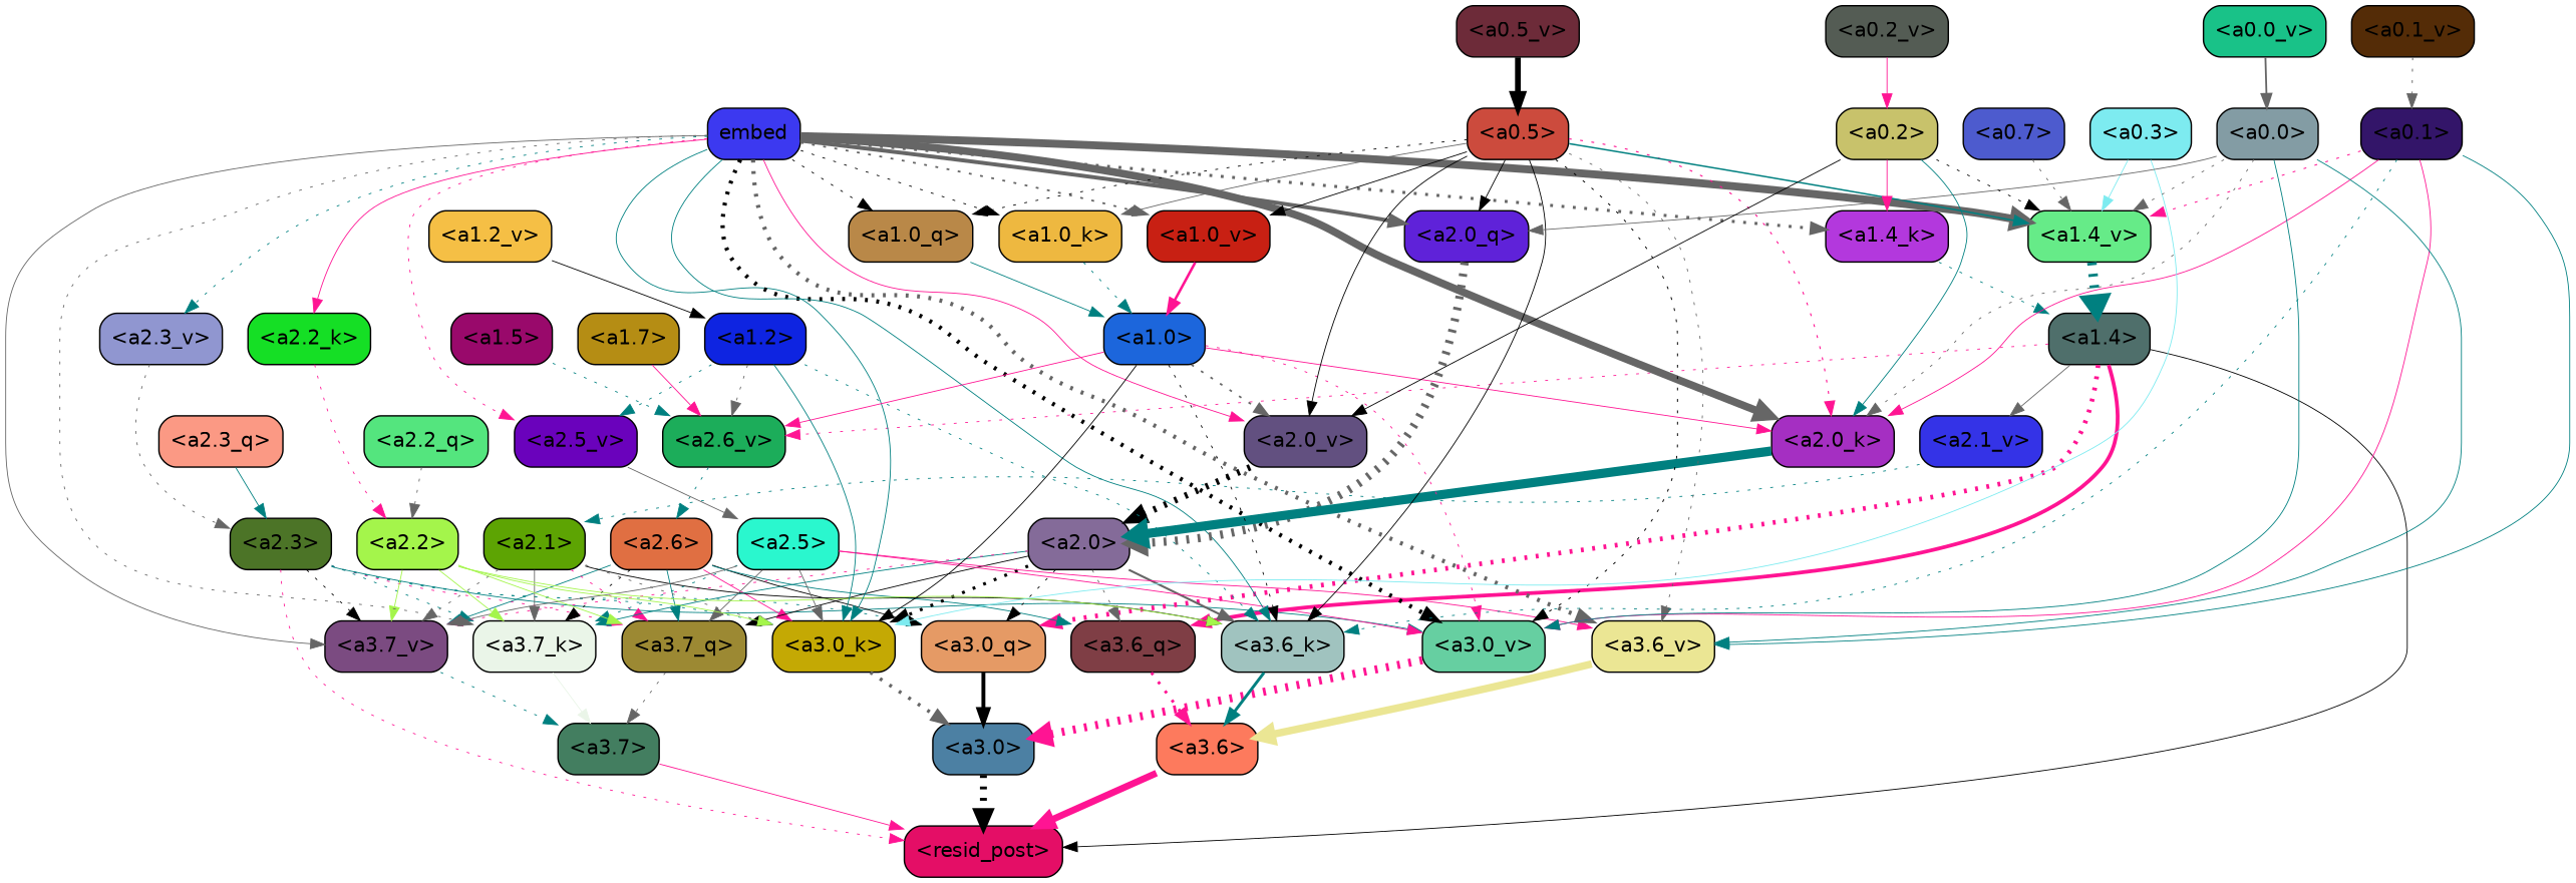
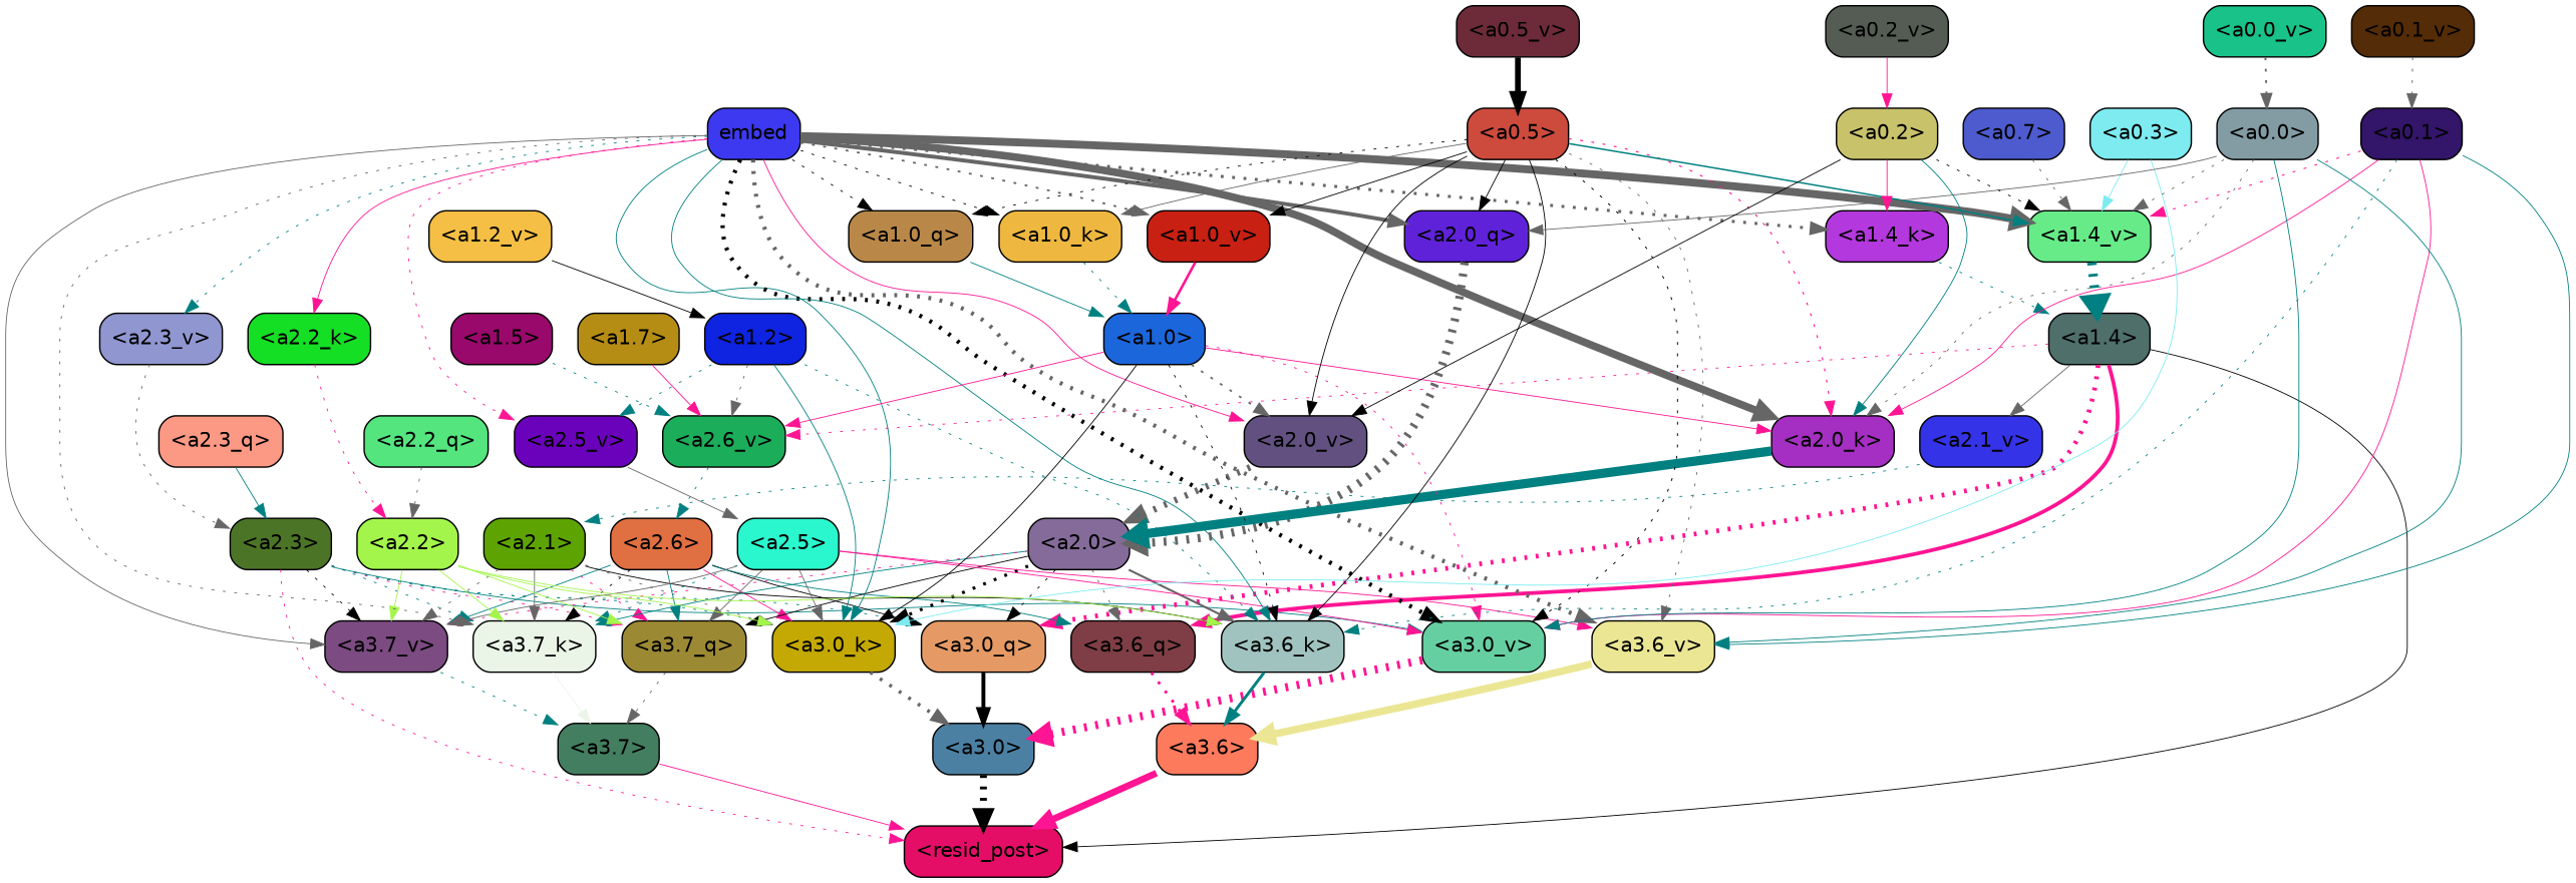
  strict digraph {
    splines=true
    node [color=black fontname=Helvetica shape=box style="filled, rounded"]
    edge [color=gray40 penwidth=0.6 style=dotted]
    "<a3.7>" [fillcolor="#437e60"]
    "<resid_post>" [fillcolor="#e40e66"]
    "<a3.6>" [fillcolor="#fd7a5d"]
    "<a3.0>" [fillcolor="#4c80a3"]
    "<a2.3>" [fillcolor="#4c7427"]
    "<a3.7_q>" [fillcolor="#9c8933"]
    "<a3.0_q>" [fillcolor="#e59a65"]
    "<a3.7_k>" [fillcolor="#eaf5e8"]
    "<a3.0_k>" [fillcolor="#c4a904"]
    "<a3.7_v>" [fillcolor="#7b4b81"]
    "<a3.0_v>" [fillcolor="#66cfa1"]
    "<a1.4>" [fillcolor="#4f6f6b"]
    "<a3.6_q>" [fillcolor="#7f3e45"]
    "<a2.6_v>" [fillcolor="#1cad5a"]
    "<a2.1_v>" [fillcolor="#3433e7"]
    "<a2.6>" [fillcolor="#e06f42"]
    "<a2.1>" [fillcolor="#5da403"]
    "<a2.0_v>" [fillcolor="#625080"]
    "<a2.0>" [fillcolor="#846b99"]
    "<a3.6_k>" [fillcolor="#a0c3bf"]
    "<a3.6_v>" [fillcolor="#ebe694"]
    "<a2.5>" [fillcolor="#2af7ce"]
    "<a2.2>" [fillcolor="#a4f54b"]
    embed [fillcolor="#3c39f0"]
    "<a2.0_q>" [fillcolor="#5f22d9"]
    "<a2.2_k>" [fillcolor="#15df25"]
    "<a2.0_k>" [fillcolor="#a52fc2"]
    "<a2.5_v>" [fillcolor="#6a02bc"]
    "<a2.3_v>" [fillcolor="#9096d0"]
    "<a1.0_q>" [fillcolor="#b98848"]
    "<a1.4_k>" [fillcolor="#b338dd"]
    "<a1.0_k>" [fillcolor="#eeb840"]
    "<a1.4_v>" [fillcolor="#66eb88"]
    "<a1.0_v>" [fillcolor="#c82013"]
    "<a1.0>" [fillcolor="#1c66dc"]
    "<a1.2>" [fillcolor="#0e24e1"]
    "<a0.5>" [fillcolor="#cc4b3d"]
    "<a0.1>" [fillcolor="#331569"]
    "<a0.3>" [fillcolor="#7debf0"]
    "<a0.0>" [fillcolor="#839ca4"]
    "<a2.3_q>" [fillcolor="#fb9984"]
    "<a2.2_q>" [fillcolor="#54e57e"]
    "<a0.2>" [fillcolor="#c8c26b"]
    "<a1.7>" [fillcolor="#b58d14"]
    "<a1.5>" [fillcolor="#99096b"]
    "<a1.2_v>" [fillcolor="#f5bf45"]
    "<a0.7>" [fillcolor="#4d5bce"]
    "<a0.5_v>" [fillcolor="#6d2b39"]
    "<a0.2_v>" [fillcolor="#545c54"]
    "<a0.1_v>" [fillcolor="#542c07"]
    "<a0.0_v>" [fillcolor="#19c288"]
    "<a3.7>" -> "<resid_post>" [color=deeppink style=solid]
    "<a3.6>" -> "<resid_post>" [color=deeppink penwidth=4.751612067222595 style=solid]
    "<a3.0>" -> "<resid_post>" [color=black penwidth=4.884142994880676]
    "<a2.3>" -> "<resid_post>" [color=deeppink]
    "<a2.3>" -> "<a3.7_q>" [color=deeppink]
    "<a2.3>" -> "<a3.0_q>" [color=teal]
    "<a2.3>" -> "<a3.7_k>" [color=teal]
    "<a2.3>" -> "<a3.0_k>" [color=teal]
    "<a2.3>" -> "<a3.7_v>" [color=black]
    "<a2.3>" -> "<a3.0_v>" [color=teal style=solid]
    "<a3.7_q>" -> "<a3.7>"
    "<a3.0_q>" -> "<a3.0>" [color=black penwidth=2.7421876192092896 style=solid]
    "<a3.7_k>" -> "<a3.7>" [color="#eaf5e8" style=""]
    "<a3.0_k>" -> "<a3.0>" [penwidth=2.476402521133423]
    "<a3.7_v>" -> "<a3.7>" [color=teal]
    "<a3.0_v>" -> "<a3.0>" [color=deeppink penwidth=5.652270674705505]
    "<a1.4>" -> "<resid_post>" [color=black style=solid]
    "<a1.4>" -> "<a3.0_q>" [color=deeppink penwidth=3.3040847778320312]
    "<a1.4>" -> "<a3.6_q>" [color=deeppink penwidth=2.6469622254371643 style=solid]
    "<a1.4>" -> "<a2.6_v>" [color=deeppink]
    "<a1.4>" -> "<a2.1_v>" [style=solid]
    "<a3.6_q>" -> "<a3.6>" [color=deeppink penwidth=2.091020345687866]
    "<a2.6_v>" -> "<a2.6>" [color=teal]
    "<a2.1_v>" -> "<a2.1>" [color=teal]
    "<a2.6>" -> "<a3.7_q>" [color=teal style=solid]
    "<a2.6>" -> "<a3.0_q>" [color=black style=solid]
    "<a2.6>" -> "<a3.7_k>" [color=black]
    "<a2.6>" -> "<a3.0_k>" [color=deeppink style=solid]
    "<a2.6>" -> "<a3.7_v>" [color=teal style=solid]
    "<a2.6>" -> "<a3.6_q>" [color=teal style=solid]
    "<a2.1>" -> "<a3.7_q>" [color=deeppink]
    "<a2.1>" -> "<a3.7_k>" [style=solid]
    "<a2.1>" -> "<a3.0_k>"
    "<a2.1>" -> "<a3.7_v>"
    "<a2.1>" -> "<a3.6_k>" [color=black style=solid]
-   "<a2.0_v>" -> "<a2.0>" [color=black penwidth=4.5950857400894165]
+   "<a2.0_v>" -> "<a2.0>" [penwidth=4.5950857400894165]
    "<a2.0>" -> "<a3.7_q>" [color=black style=solid]
    "<a2.0>" -> "<a3.0_q>" [color=black]
    "<a2.0>" -> "<a3.7_k>" [color=teal style=solid]
    "<a2.0>" -> "<a3.0_k>" [color=black penwidth=2.2137351036071777]
    "<a2.0>" -> "<a3.7_v>" [color=deeppink]
    "<a2.0>" -> "<a3.6_q>"
    "<a2.0>" -> "<a3.6_k>" [penwidth=1.4757367372512817 style=solid]
    "<a3.6_k>" -> "<a3.6>" [color=teal penwidth=2.048597991466522 style=solid]
    "<a3.6_v>" -> "<a3.6>" [color="#ebe694" penwidth=5.2550448179244995 style=""]
    "<a2.5>" -> "<a3.7_q>" [style=solid]
    "<a2.5>" -> "<a3.7_k>" [color=teal]
    "<a2.5>" -> "<a3.0_k>" [style=solid]
    "<a2.5>" -> "<a3.7_v>" [style=solid]
    "<a2.5>" -> "<a3.0_v>" [color=deeppink style=solid]
    "<a2.5>" -> "<a3.6_v>" [color=deeppink style=solid]
    "<a2.2>" -> "<a3.7_q>" [color="#a4f54b" style=""]
    "<a2.2>" -> "<a3.7_k>" [color="#a4f54b" style=""]
    "<a2.2>" -> "<a3.0_k>" [color="#a4f54b" style=""]
    "<a2.2>" -> "<a3.7_v>" [color="#a4f54b" style=""]
    "<a2.2>" -> "<a3.6_k>" [color="#a4f54b" style=""]
    embed -> "<a3.7_k>"
    embed -> "<a3.0_k>" [color=teal style=solid]
    embed -> "<a3.7_v>" [style=solid]
    embed -> "<a3.0_v>" [color=black penwidth=2.972973108291626]
    embed -> "<a2.0_v>" [color=deeppink style=solid]
    embed -> "<a3.6_k>" [color=teal style=solid]
    embed -> "<a3.6_v>" [penwidth=2.9582033157348633]
    embed -> "<a2.0_q>" [penwidth=2.7699792869389057 style=solid]
    embed -> "<a2.2_k>" [color=deeppink style=solid]
    embed -> "<a2.0_k>" [penwidth=5.362775564193726 style=solid]
    embed -> "<a2.5_v>" [color=deeppink]
    embed -> "<a2.3_v>" [color=teal]
    embed -> "<a1.0_q>" [color=black]
    embed -> "<a1.4_k>" [penwidth=2.147887945175171]
    embed -> "<a1.0_k>" [color=black]
    embed -> "<a1.4_v>" [penwidth=5.545122385025024 style=solid]
    embed -> "<a1.0_v>" [penwidth=1.26444411277771]
    "<a2.0_q>" -> "<a2.0>" [penwidth=5.819834470748901]
    "<a2.2_k>" -> "<a2.2>" [color=deeppink]
    "<a2.0_k>" -> "<a2.0>" [color=teal penwidth=6.470837593078613 style=solid]
    "<a2.5_v>" -> "<a2.5>" [style=solid]
    "<a2.3_v>" -> "<a2.3>"
    "<a1.0_q>" -> "<a1.0>" [color=teal style=solid]
    "<a1.4_k>" -> "<a1.4>" [color=teal]
    "<a1.0_k>" -> "<a1.0>" [color=teal]
    "<a1.4_v>" -> "<a1.4>" [color=teal penwidth=6.635385513305664]
    "<a1.0_v>" -> "<a1.0>" [color=deeppink penwidth=1.807669460773468 style=solid]
    "<a1.0>" -> "<a3.0_k>" [color=black style=solid]
    "<a1.0>" -> "<a3.0_v>" [color=deeppink]
    "<a1.0>" -> "<a2.6_v>" [color=deeppink style=solid]
    "<a1.0>" -> "<a2.0_v>" [penwidth=1.2240618467330933]
    "<a1.0>" -> "<a3.6_k>" [color=black]
    "<a1.0>" -> "<a2.0_k>" [color=deeppink style=solid]
    "<a1.2>" -> "<a3.0_k>" [color=teal style=solid]
    "<a1.2>" -> "<a2.6_v>"
    "<a1.2>" -> "<a3.6_k>" [color=teal]
    "<a1.2>" -> "<a2.5_v>" [color=teal]
    "<a0.5>" -> "<a3.0_v>" [color=black penwidth=0.6790935099124908]
    "<a0.5>" -> "<a2.0_v>" [color=black style=solid]
    "<a0.5>" -> "<a3.6_k>" [color=black style=solid]
    "<a0.5>" -> "<a3.6_v>"
    "<a0.5>" -> "<a2.0_q>" [color=black style=solid]
    "<a0.5>" -> "<a2.0_k>" [color=deeppink penwidth=0.7897988557815552]
    "<a0.5>" -> "<a1.0_q>" [color=black]
    "<a0.5>" -> "<a1.0_k>" [style=solid]
    "<a0.5>" -> "<a1.4_v>" [color=teal penwidth=1.0479987859725952 style=solid]
    "<a0.5>" -> "<a1.0_v>" [color=black style=solid]
    "<a0.1>" -> "<a3.0_v>" [color=deeppink style=solid]
    "<a0.1>" -> "<a3.6_k>" [color=teal]
    "<a0.1>" -> "<a3.6_v>" [color=teal style=solid]
    "<a0.1>" -> "<a2.0_k>" [color=deeppink style=solid]
    "<a0.1>" -> "<a1.4_v>" [color=deeppink penwidth=0.7031502723693848]
    "<a0.3>" -> "<a3.0_k>" [color="#7debf0" style=""]
    "<a0.3>" -> "<a1.4_v>" [color="#7debf0" style=""]
    "<a0.0>" -> "<a3.0_v>" [color=teal style=solid]
    "<a0.0>" -> "<a3.6_v>" [color=teal style=solid]
    "<a0.0>" -> "<a2.0_q>" [style=solid]
    "<a0.0>" -> "<a2.0_k>"
    "<a0.0>" -> "<a1.4_v>"
    "<a2.3_q>" -> "<a2.3>" [color=teal style=solid]
    "<a2.2_q>" -> "<a2.2>"
    "<a0.2>" -> "<a2.0_v>" [color=black style=solid]
    "<a0.2>" -> "<a2.0_k>" [color=teal style=solid]
    "<a0.2>" -> "<a1.4_k>" [color=deeppink style=solid]
    "<a0.2>" -> "<a1.4_v>" [color=black]
    "<a1.7>" -> "<a2.6_v>" [color=deeppink style=solid]
    "<a1.5>" -> "<a2.6_v>" [color=teal]
    "<a1.2_v>" -> "<a1.2>" [color=black style=solid]
    "<a0.7>" -> "<a1.4_v>"
    "<a0.5_v>" -> "<a0.5>" [color=black penwidth=4.0294036865234375 style=solid]
    "<a0.2_v>" -> "<a0.2>" [color=deeppink style=solid]
    "<a0.1_v>" -> "<a0.1>" [penwidth=0.6631441116333008]
-   "<a0.0_v>" -> "<a0.0>" [penwidth=1.2803640365600586 style=solid]
+   "<a0.0_v>" -> "<a0.0>" [penwidth=1.2803640365600586]
  }
